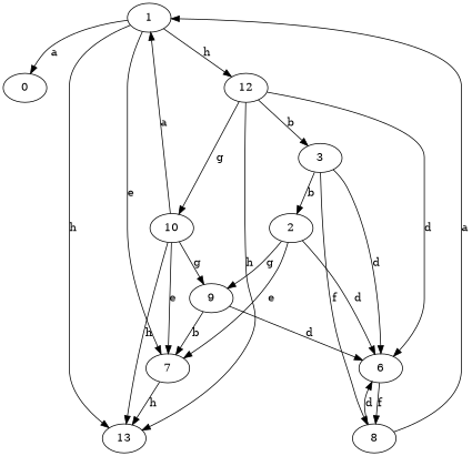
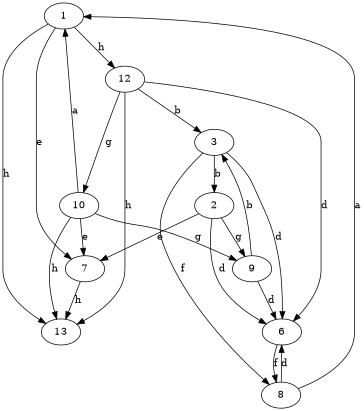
  strict digraph {
    1
-   0
    7
    12
    13
    6
    3
    10
    2
    9
    8
-   1 -> 0 [label=a]
    1 -> 7 [label=e]
    1 -> 12 [label=h]
    1 -> 13 [label=h]
    7 -> 13 [label=h]
    12 -> 13 [label=h]
    12 -> 6 [label=d]
    12 -> 3 [label=b]
    12 -> 10 [label=g]
    6 -> 8 [label=f]
    3 -> 6 [label=d]
    3 -> 2 [label=b]
    3 -> 8 [label=f]
    10 -> 1 [label=a]
    10 -> 7 [label=e]
    10 -> 13 [label=h]
    10 -> 9 [label=g]
    2 -> 7 [label=e]
    2 -> 6 [label=d]
    2 -> 9 [label=g]
    9 -> 6 [label=d]
-   9 -> 7 [label=b]
+   9 -> 3 [label=b]
    8 -> 1 [label=a]
    8 -> 6 [label=d]
  }
